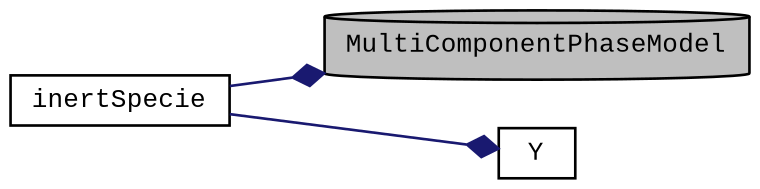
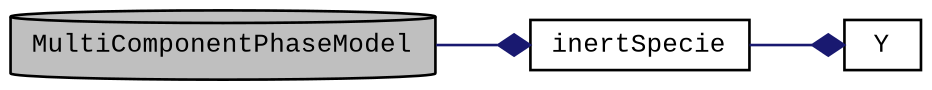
  digraph {
    fontname="Liberation Mono"
    rankdir=LR
    node [color=black fontname="Liberation Mono" fontsize=10 shape=box]
    edge [arrowhead=diamond color=midnightblue fontname="Liberation Mono" fontsize=10 labelfontname=Helvetica labelfontsize=10 style=solid]
    n1 [fillcolor=grey75 fontcolor=black height=0.2 label=MultiComponentPhaseModel shape=cylinder style=filled width=0.4]
    n2 [height=0.2 label=inertSpecie width=0.4]
    n3 [height=0.2 label=Y width=0.4]
-   n2 -> n1
+   n1 -> n2
    n2 -> n3
  }
